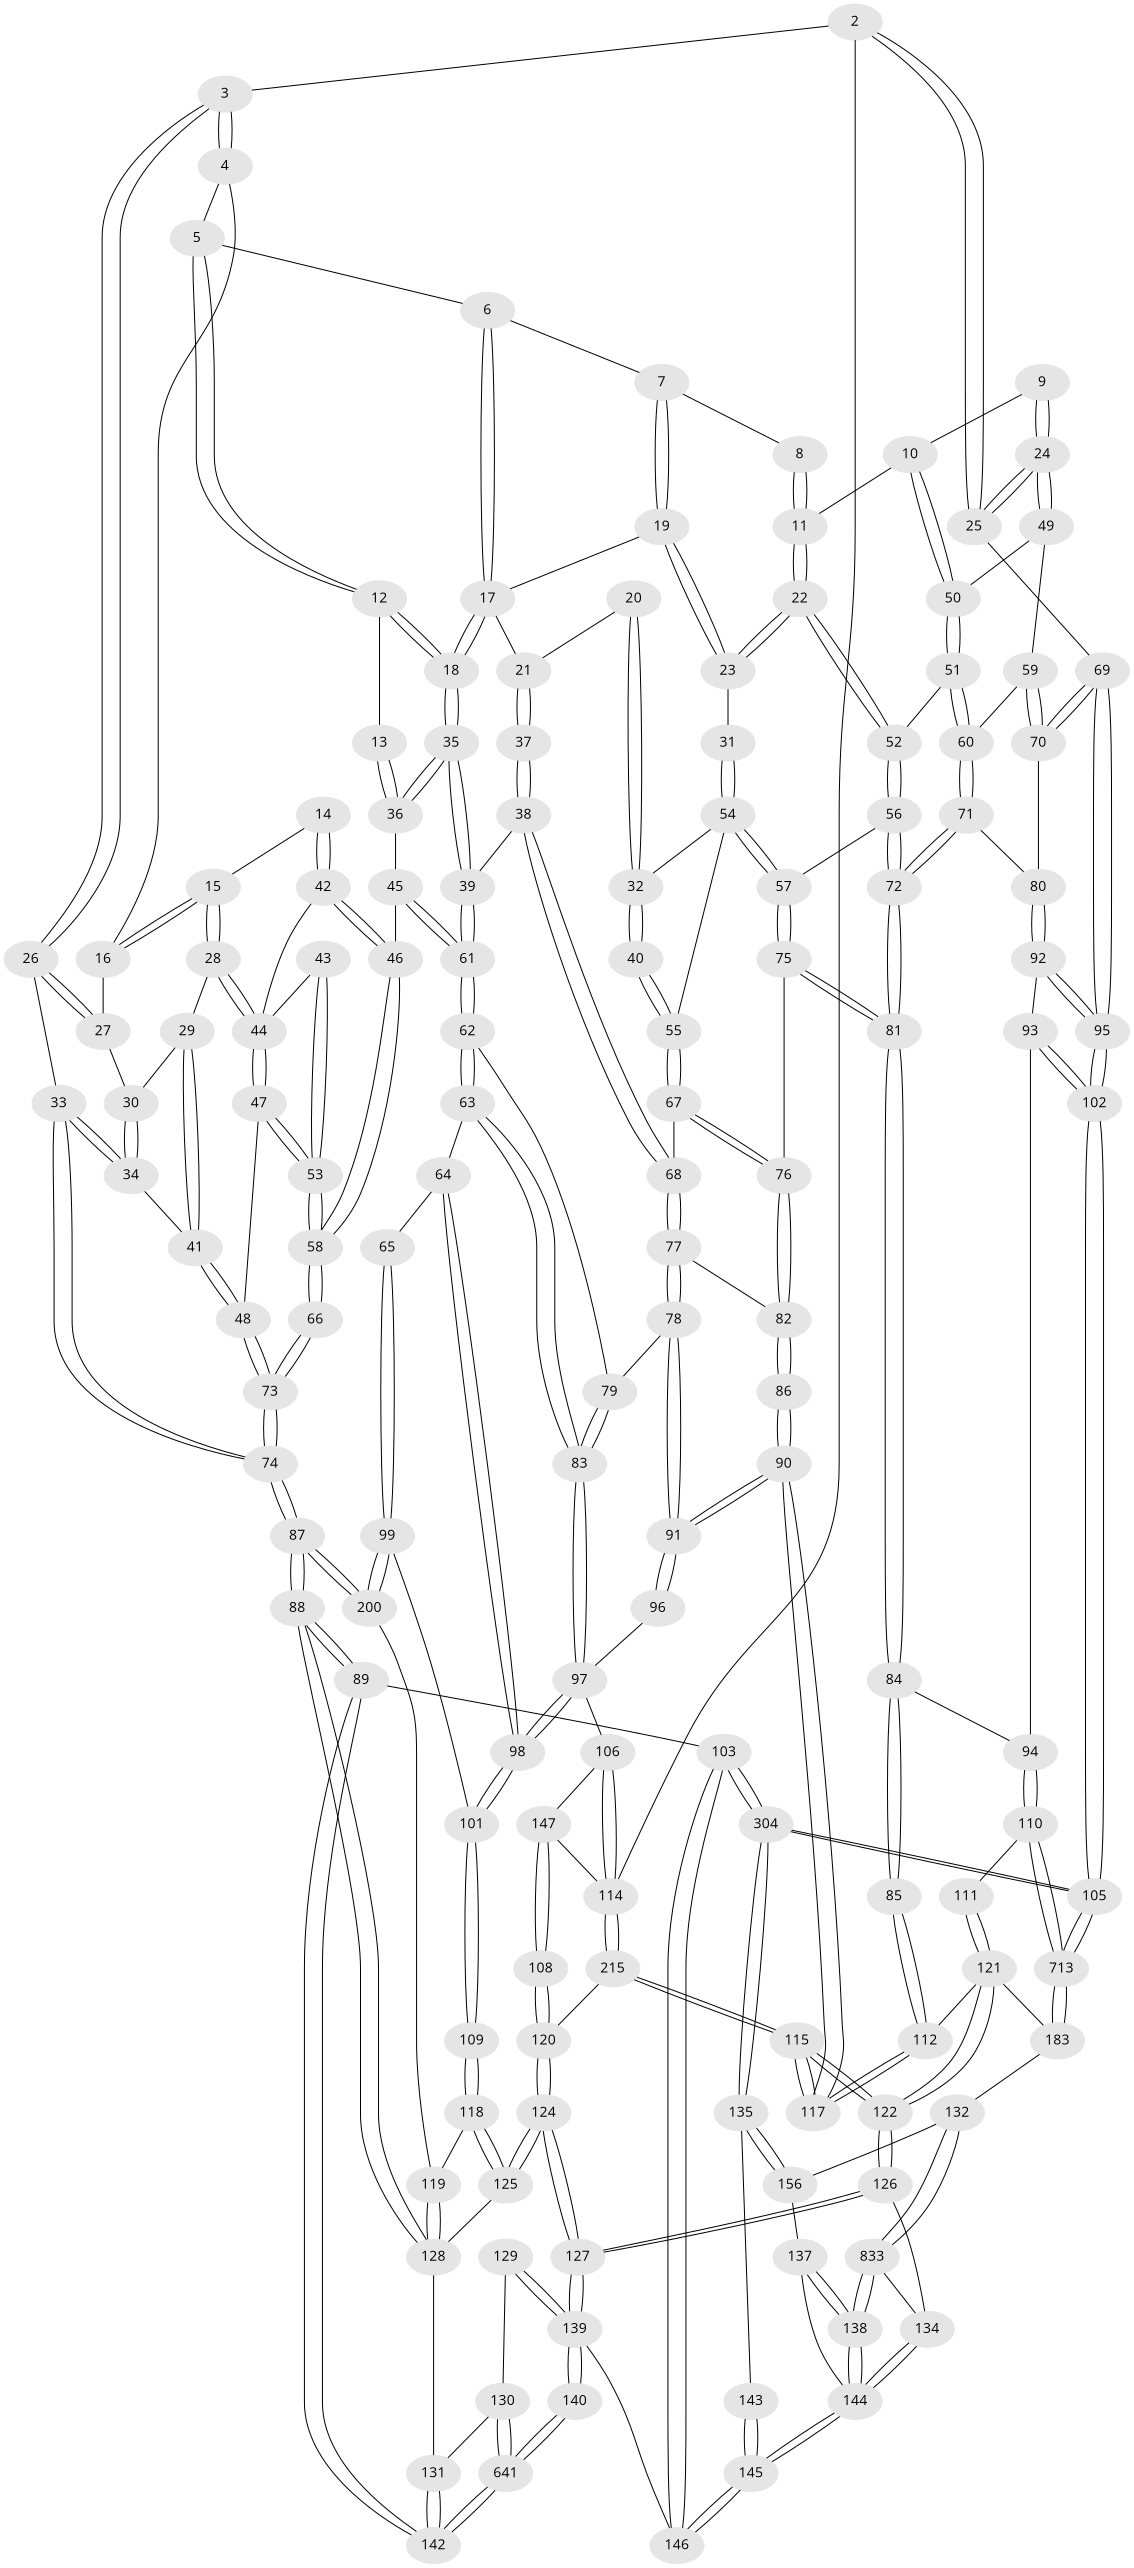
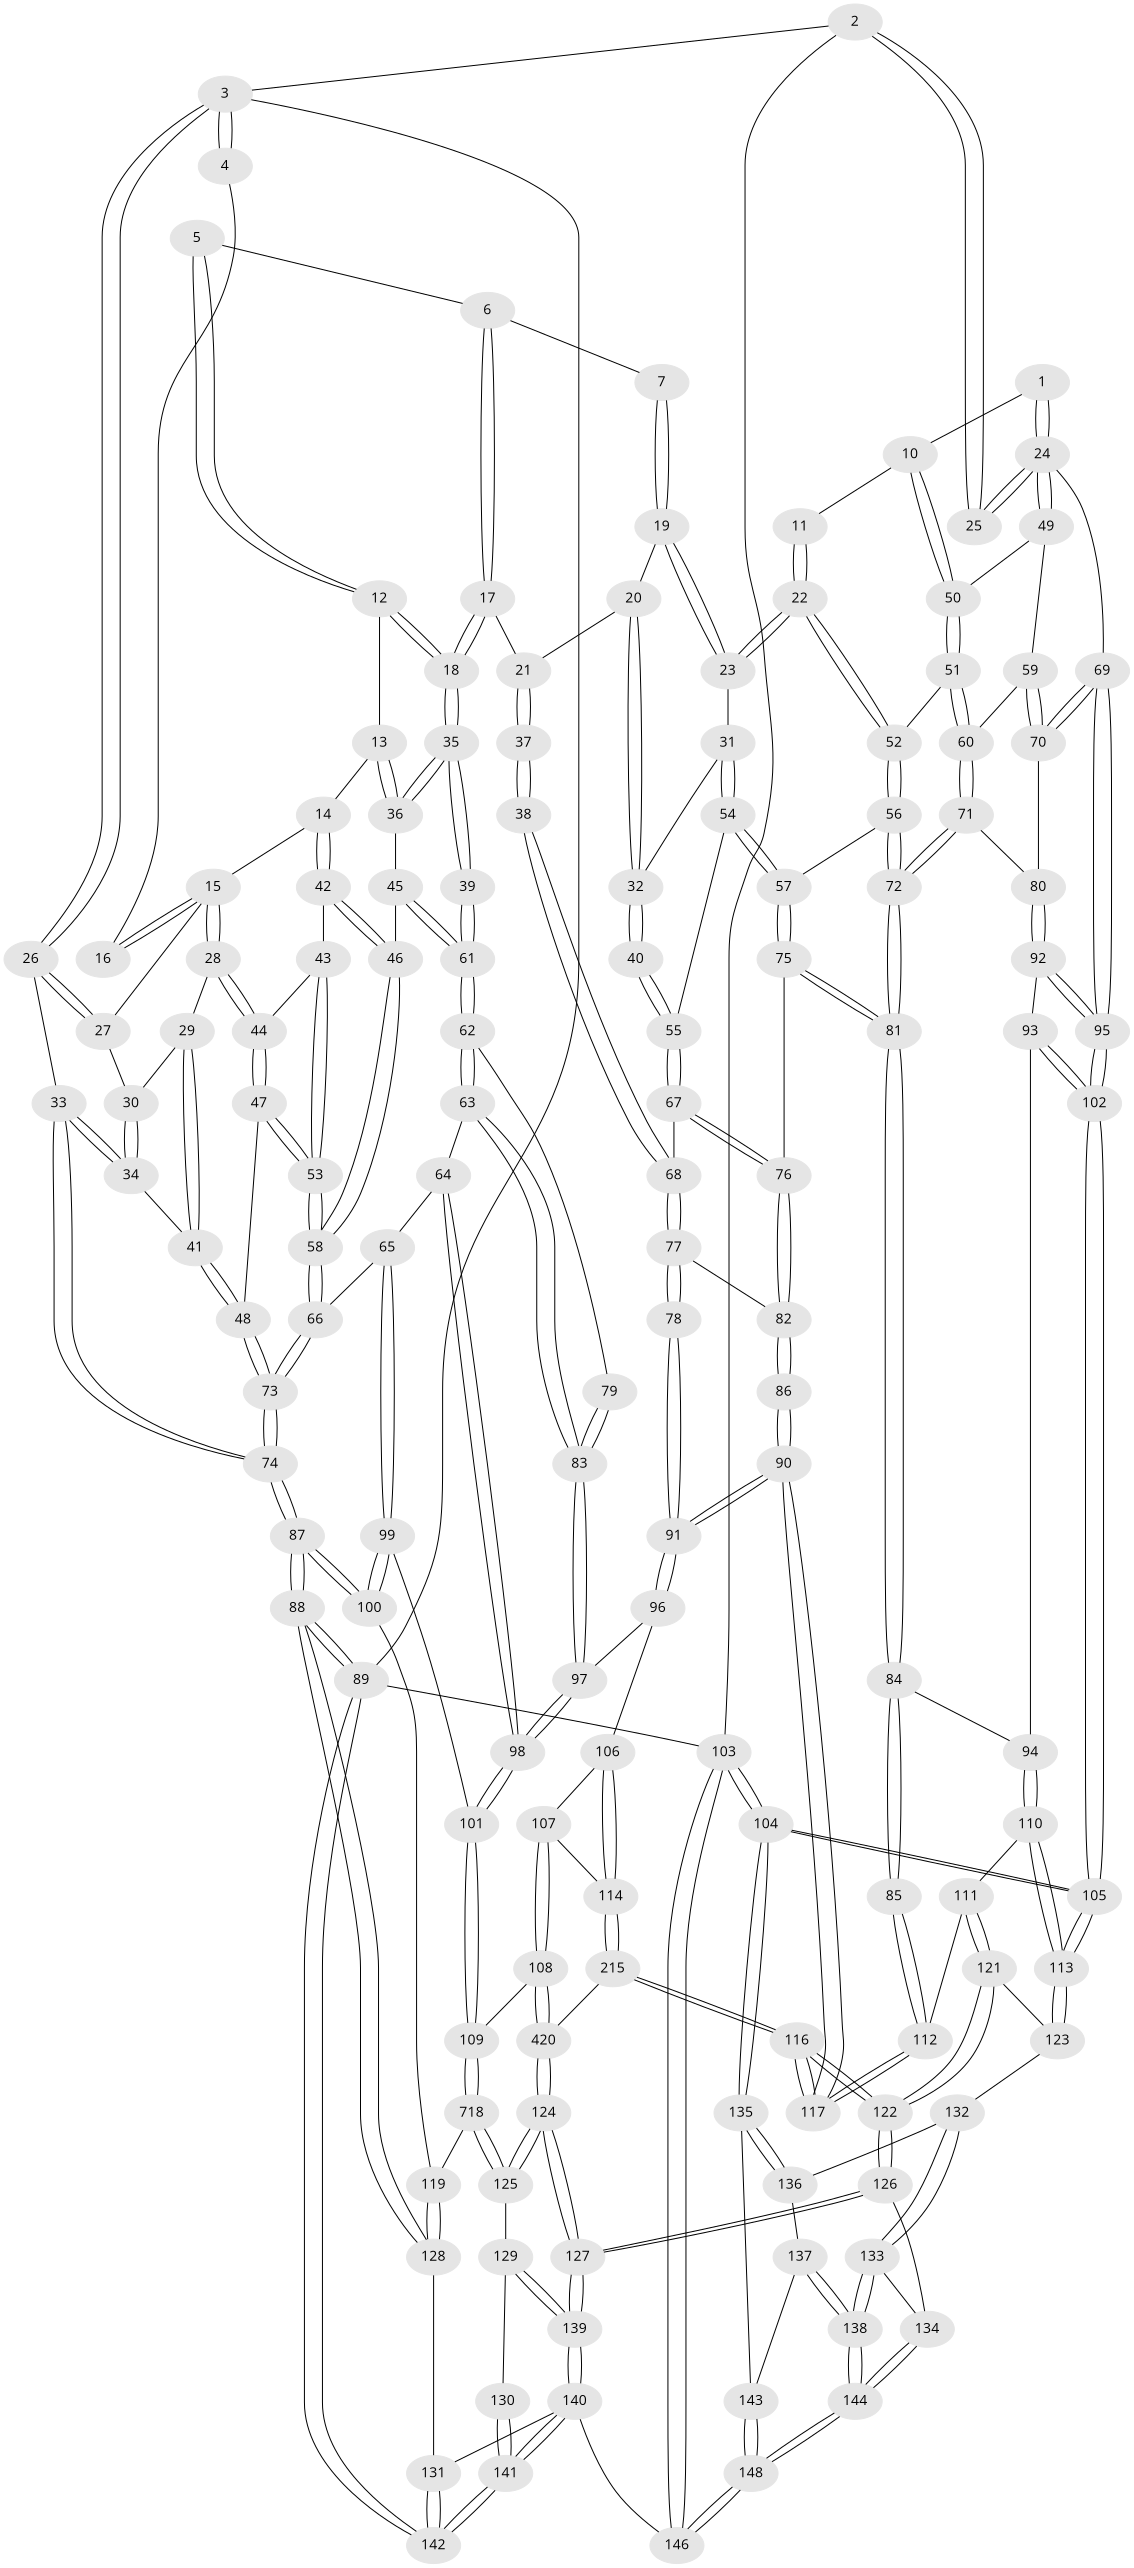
  graph {
    fontname="Open Sans"
    node [color=gray90 fontname="Open Sans" style=filled]
    edge [fontname="Open Sans"]
    2
    3
    25
    103
-   9
+   9 [label=1]
    10
    24
    4
    26
    89
    69
-   104 [label=304]
+   104
    146
    5
    16
    27
    33
    142
    6
    12
    7
    17
    13
    18
-   8
    19
    21
    11
    20
    23
    22
    50
    49
    51
    52
    14
    36
    35
    15
    42
    45
    28
    43
    46
    29
    44
    30
    37
    39
    32
    31
    40
    38
    56
    54
    59
    70
    95
    34
    74
    41
    47
    48
    55
    57
    87
    61
    68
    77
    62
    67
    73
    53
    58
    66
    60
    71
    72
    75
    76
    81
    80
    63
    79
    64
    83
    65
    98
    97
    99
    101
-   100 [label=200]
+   100
    82
    78
    102
    92
    84
    88
    86
    91
    96
    93
    85
    94
    90
    112
    110
    117
    128
    119
    131
    106
    105
-   113 [label=713]
+   113
    111
-   107 [label=147]
+   107
    114
    109
-   118
+   118 [label=718]
    135
-   136 [label=156]
+   136
    143
-   123 [label=183]
+   123
    108
    n125 [label=215]
-   120
+   120 [label=420]
    124
    125
    121
    122
    132
-   116 [label=115]
+   116
    126
    129
    127
    134
-   133 [label=833]
+   133
    139
    130
    144
    140
-   141 [label=641]
+   141
    138
    137
-   145
+   145 [label=148]
    2 -- 3
    2 -- 25
    2 -- 25
-   2 -- 114
+   2 -- 103
    3 -- 4
    3 -- 4
    3 -- 26
    3 -- 26
-   25 -- 69
+   3 -- 89
+   24 -- 69
    103 -- 104
    103 -- 104
    103 -- 146
    103 -- 146
    9 -- 10
    9 -- 24
    9 -- 24
    10 -- 11
    10 -- 50
    10 -- 50
    24 -- 25
    24 -- 25
    24 -- 49
    24 -- 49
-   4 -- 5
    4 -- 16
    26 -- 27
    26 -- 27
    26 -- 33
    89 -- 103
    89 -- 142
    89 -- 142
    69 -- 70
    69 -- 70
    69 -- 95
    69 -- 95
    104 -- 105
    104 -- 105
    104 -- 135
    104 -- 135
    5 -- 6
    5 -- 12
    5 -- 12
-   16 -- 27
+   15 -- 27
    27 -- 30
    33 -- 34
    33 -- 34
    33 -- 74
    33 -- 74
    6 -- 7
    6 -- 17
    6 -- 17
    12 -- 13
    12 -- 18
    12 -- 18
-   7 -- 8
    7 -- 19
    7 -- 19
    17 -- 18
    17 -- 18
    17 -- 21
+   13 -- 14
    13 -- 36
    13 -- 36
    18 -- 35
    18 -- 35
-   8 -- 11
-   8 -- 11
-   19 -- 17
+   19 -- 20
    19 -- 23
    19 -- 23
    21 -- 37
    21 -- 37
    11 -- 22
    11 -- 22
    20 -- 21
    20 -- 32
    20 -- 32
    23 -- 31
    22 -- 23
    22 -- 23
    22 -- 52
    22 -- 52
    50 -- 51
    50 -- 51
    49 -- 50
    49 -- 59
    51 -- 52
    51 -- 60
    51 -- 60
    52 -- 56
    52 -- 56
    14 -- 15
    14 -- 42
    14 -- 42
    36 -- 45
    35 -- 36
    35 -- 36
    35 -- 39
    35 -- 39
    15 -- 16
    15 -- 16
    15 -- 28
    15 -- 28
-   42 -- 44
+   42 -- 43
    42 -- 46
    42 -- 46
    45 -- 46
    45 -- 61
    45 -- 61
    28 -- 29
    28 -- 44
    28 -- 44
    43 -- 44
    43 -- 53
    43 -- 53
    46 -- 58
    46 -- 58
    29 -- 30
    29 -- 41
    29 -- 41
    44 -- 47
    44 -- 47
    30 -- 34
    30 -- 34
    37 -- 38
    37 -- 38
    39 -- 61
    39 -- 61
    32 -- 40
    32 -- 40
-   54 -- 32
+   31 -- 32
    31 -- 54
    31 -- 54
    40 -- 55
    40 -- 55
-   38 -- 39
    38 -- 68
    38 -- 68
    56 -- 57
    56 -- 72
    56 -- 72
    54 -- 55
    54 -- 57
    54 -- 57
    59 -- 70
    59 -- 70
    59 -- 60
    70 -- 80
    95 -- 102
    95 -- 102
    34 -- 41
    74 -- 87
    74 -- 87
    41 -- 48
    41 -- 48
    47 -- 48
    47 -- 53
    47 -- 53
    48 -- 73
    48 -- 73
    55 -- 67
    55 -- 67
    57 -- 75
    57 -- 75
    87 -- 100
    87 -- 100
    87 -- 88
    87 -- 88
    61 -- 62
    61 -- 62
    68 -- 77
    68 -- 77
    77 -- 82
    77 -- 78
    77 -- 78
    62 -- 63
    62 -- 63
    62 -- 79
    67 -- 68
    67 -- 76
    67 -- 76
    73 -- 74
    73 -- 74
    53 -- 58
    53 -- 58
    58 -- 66
    58 -- 66
    66 -- 73
    66 -- 73
    60 -- 71
    60 -- 71
    71 -- 72
    71 -- 72
    71 -- 80
    72 -- 81
    72 -- 81
    75 -- 76
    75 -- 81
    75 -- 81
    76 -- 82
    76 -- 82
    81 -- 84
    81 -- 84
    80 -- 92
    80 -- 92
    63 -- 64
    63 -- 83
    63 -- 83
    79 -- 83
    79 -- 83
    64 -- 65
    64 -- 98
    64 -- 98
    83 -- 97
    83 -- 97
+   65 -- 66
    65 -- 99
    65 -- 99
    98 -- 101
    98 -- 101
    97 -- 98
    97 -- 98
    99 -- 101
    99 -- 100
    99 -- 100
    101 -- 109
    101 -- 109
    100 -- 119
    82 -- 86
    82 -- 86
-   78 -- 79
    78 -- 91
    78 -- 91
    102 -- 105
    102 -- 105
    92 -- 95
    92 -- 95
    92 -- 93
    84 -- 85
    84 -- 85
    84 -- 94
    88 -- 89
    88 -- 89
    88 -- 128
    88 -- 128
    86 -- 90
    86 -- 90
    91 -- 96
    91 -- 96
    96 -- 97
-   97 -- 106
+   96 -- 106
    93 -- 102
    93 -- 102
    93 -- 94
    85 -- 112
    85 -- 112
    94 -- 110
    94 -- 110
    90 -- 91
    90 -- 91
    90 -- 117
    90 -- 117
    112 -- 117
    112 -- 117
    110 -- 113
    110 -- 113
    110 -- 111
    128 -- 131
    119 -- 128
    119 -- 128
    131 -- 142
    131 -- 142
    106 -- 107
    106 -- 114
    106 -- 114
    105 -- 113
    105 -- 113
    113 -- 123
    113 -- 123
-   121 -- 112
+   111 -- 112
    111 -- 121
    111 -- 121
    107 -- 114
    107 -- 108
    107 -- 108
    114 -- n125
    114 -- n125
    109 -- 118
    109 -- 118
    118 -- 119
    118 -- 125
    118 -- 125
    135 -- 136
    135 -- 136
    135 -- 143
    136 -- 137
    143 -- 145
    143 -- 145
    123 -- 132
+   108 -- 109
    108 -- 120
    108 -- 120
    n125 -- 120
    n125 -- 116
    n125 -- 116
    120 -- 124
    120 -- 124
    124 -- 125
    124 -- 125
    124 -- 127
    124 -- 127
-   125 -- 128
+   125 -- 129
    121 -- 123
    121 -- 122
    121 -- 122
    122 -- 126
    122 -- 126
    132 -- 136
    132 -- 133
    132 -- 133
    116 -- 117
    116 -- 117
    116 -- 122
    116 -- 122
    126 -- 127
    126 -- 127
    126 -- 134
    129 -- 139
    129 -- 139
    129 -- 130
    127 -- 139
    127 -- 139
    134 -- 144
    134 -- 144
    133 -- 134
    133 -- 138
    133 -- 138
    139 -- 140
    139 -- 140
-   130 -- 131
+   140 -- 131
    130 -- 141
    130 -- 141
    144 -- 145
    144 -- 145
-   139 -- 146
+   140 -- 146
    140 -- 141
    140 -- 141
    141 -- 142
    141 -- 142
    138 -- 144
    138 -- 144
-   137 -- 144
+   137 -- 143
    137 -- 138
    137 -- 138
    145 -- 146
    145 -- 146
  }
